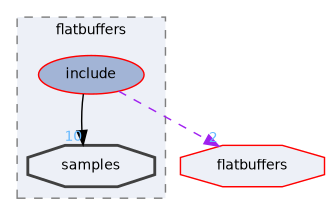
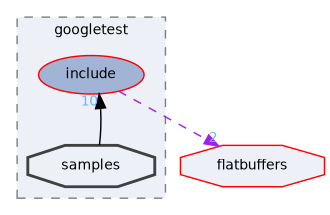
  digraph {
    compound=true
    node [color=red fillcolor="#edf0f7" fontname=Helvetica fontsize=10 shape=octagon style=filled]
    edge [fontcolor=steelblue1 fontname=Helvetica fontsize=10 labeldistance=1.5 labelfontname=Helvetica labelfontsize=10]
    n1 [fillcolor="#a2b4d6" height=0.2 label=include shape=ellipse width=0.4]
    n2 [color=grey25 height=0.2 label=samples style="filled,bold" width=0.4]
    n3 [height=0.2 label=flatbuffers width=0.4]
    subgraph cluster_1 {
      bgcolor="#edf0f7"
      fontname=Helvetica
      fontsize=10
-     label=flatbuffers
+     label=googletest
      pencolor=grey50
      style="filled,dashed"
      n1
      n2
    }
    n1 -> n3 [color=purple headlabel=2 style=dashed]
-   n1 -> n2 [color=black headlabel=10 style=solid]
+   n2 -> n1 [color=black headlabel=10 style=solid]
  }
